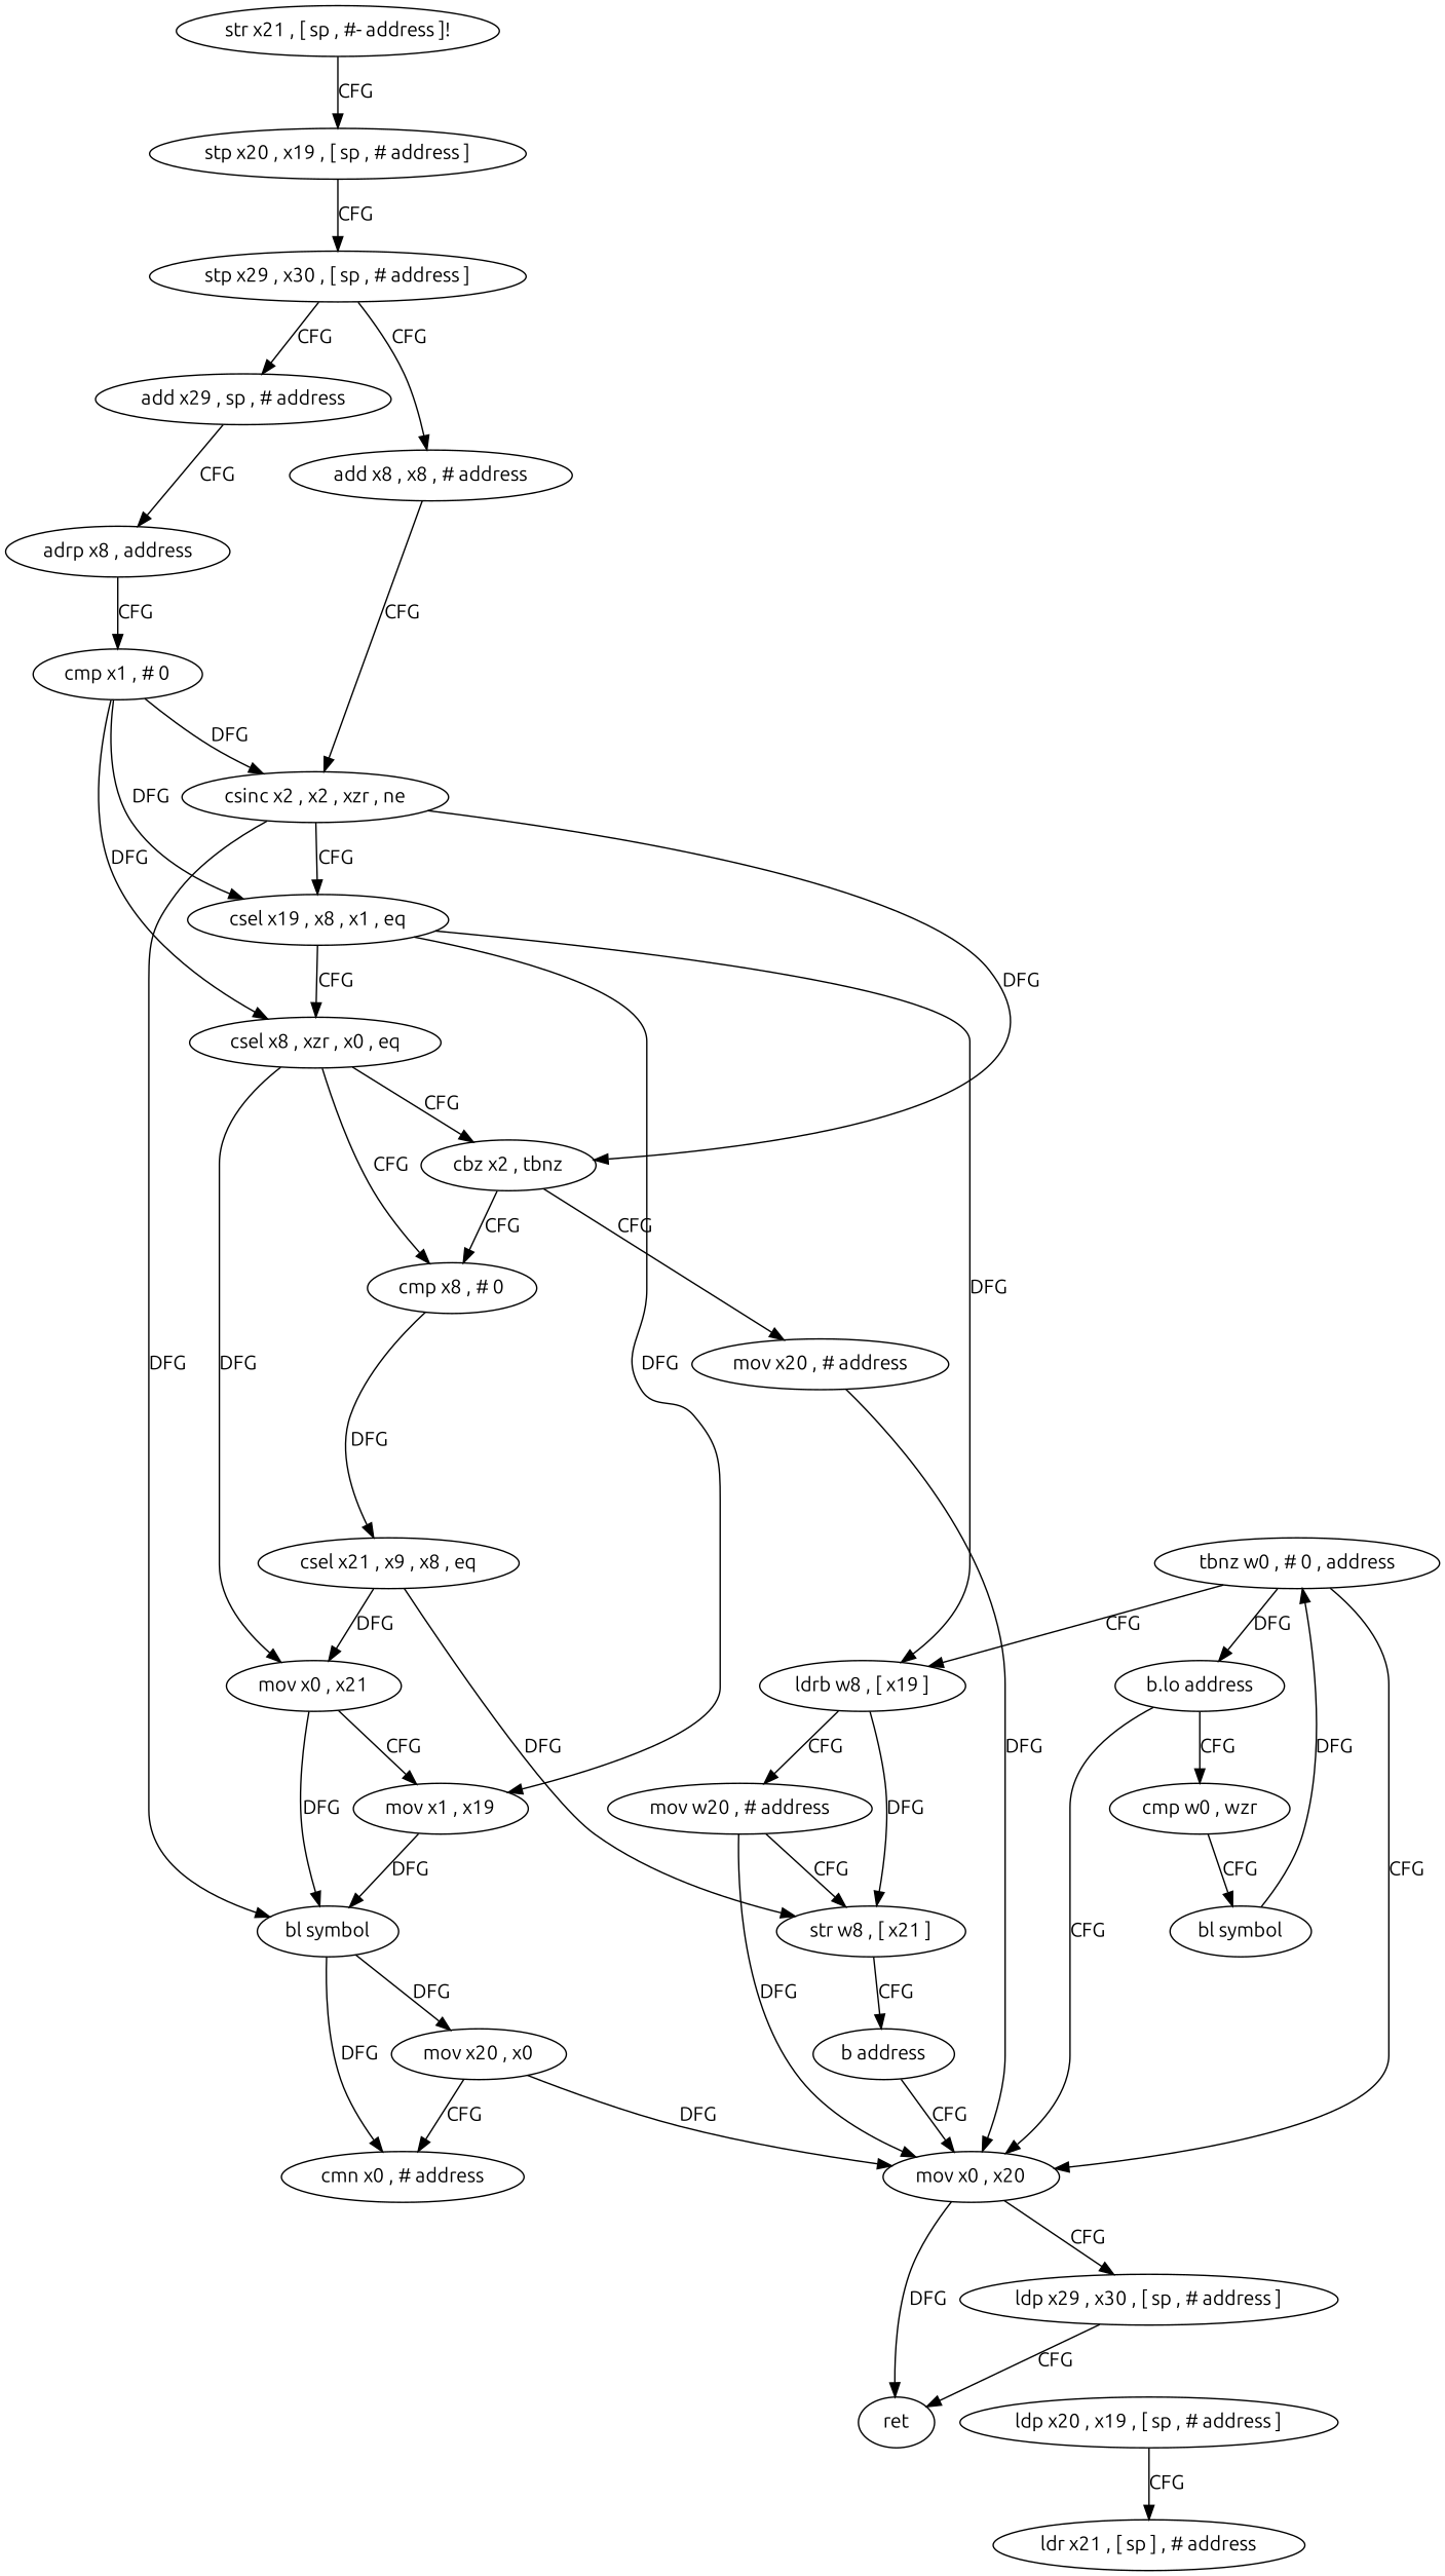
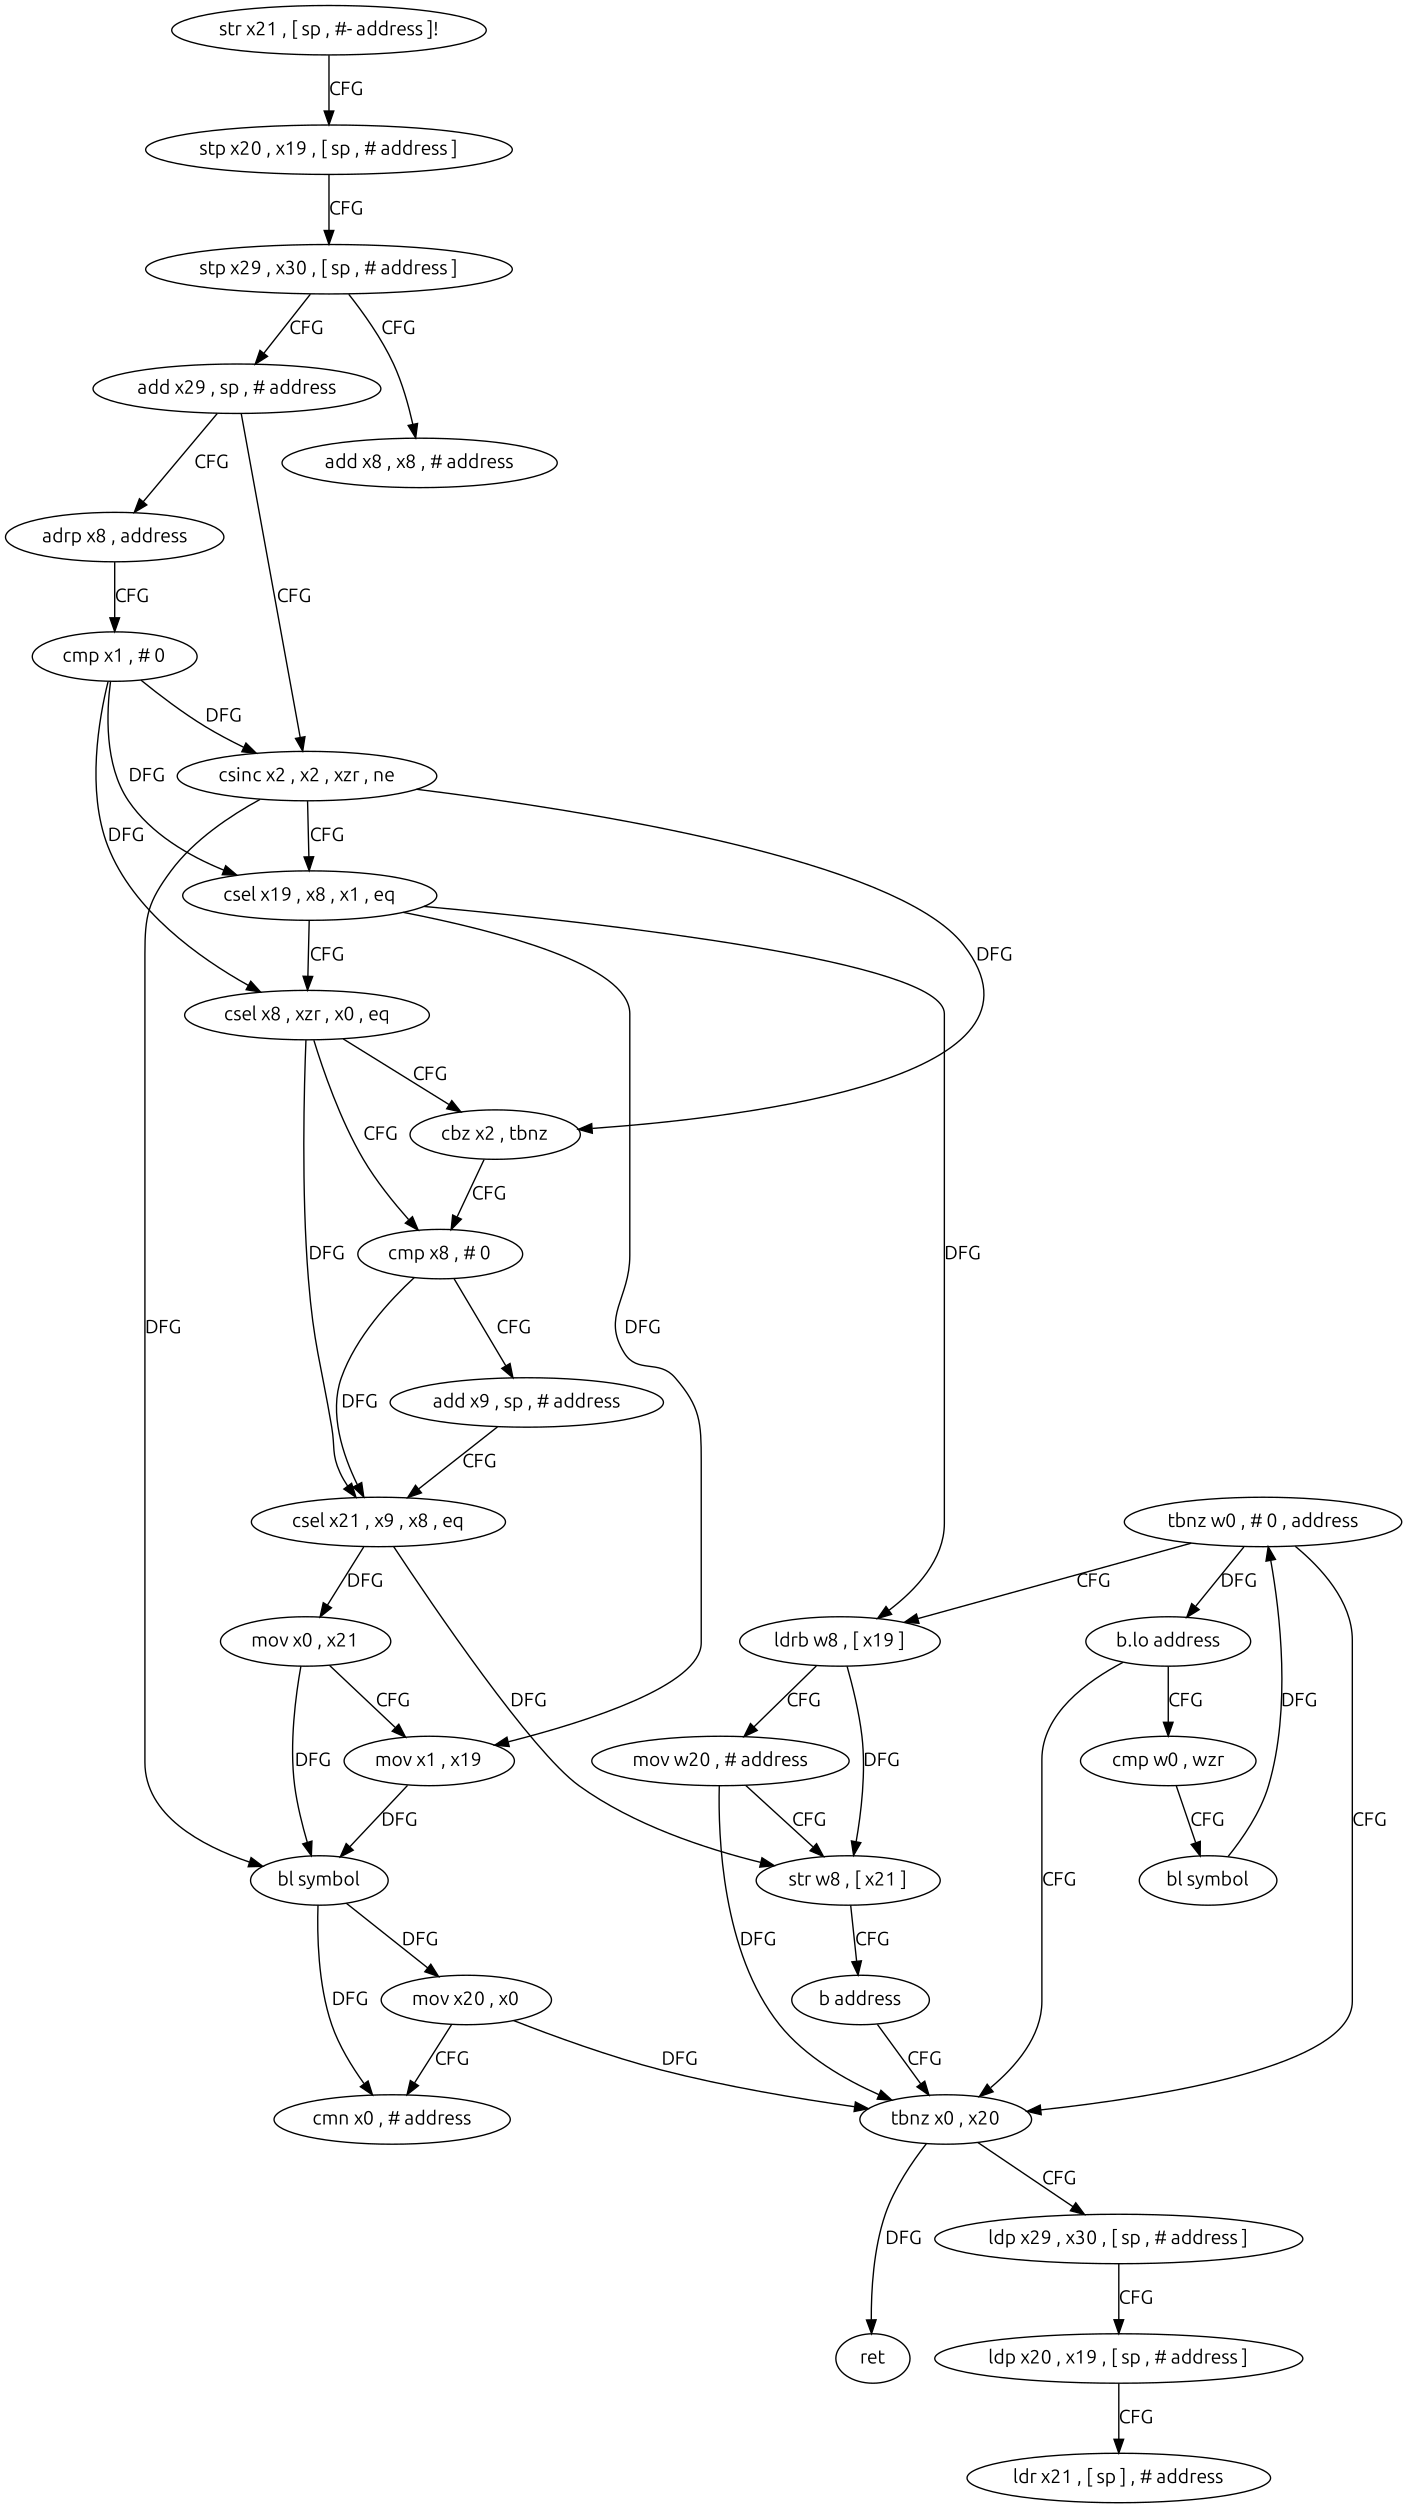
  digraph {
    fontname=Ubuntu
    node [fontname=Ubuntu]
    edge [fontname=Ubuntu]
    n1 [label="str x21 , [ sp , #- address ]!"]
    n2 [label="stp x20 , x19 , [ sp , # address ]"]
    n3 [label="stp x29 , x30 , [ sp , # address ]"]
    n4 [label="add x29 , sp , # address"]
    n5 [label="add x8 , x8 , # address"]
    n6 [label="adrp x8 , address"]
    n7 [label="cmp x1 , # 0"]
    n8 [label="csinc x2 , x2 , xzr , ne"]
    n9 [label="csel x19 , x8 , x1 , eq"]
    n10 [label="csel x8 , xzr , x0 , eq"]
    n11 [label="cbz x2 , tbnz"]
    n12 [label="bl symbol"]
    n13 [label="mov x1 , x19"]
    n14 [label="ldrb w8 , [ x19 ]"]
    n15 [label="cmp x8 , # 0"]
    n16 [label="csel x21 , x9 , x8 , eq"]
-   n17 [label="mov x20 , # address"]
    n18 [label="mov x20 , x0"]
    n19 [label="cmn x0 , # address"]
    n20 [label="str w8 , [ x21 ]"]
    n21 [label="mov w20 , # address"]
+   n22 [label="add x9 , sp , # address"]
    n23 [label="mov x0 , x21"]
-   n24 [label="mov x0 , x20"]
+   n24 [label="tbnz x0 , x20"]
    n25 [label="ldp x29 , x30 , [ sp , # address ]"]
    n26 [label=ret]
    n27 [label="ldp x20 , x19 , [ sp , # address ]"]
    n28 [label="b address"]
    n29 [label="b.lo address"]
    n30 [label="cmp w0 , wzr"]
    n31 [label="bl symbol"]
    n32 [label="tbnz w0 , # 0 , address"]
    n33 [label="ldr x21 , [ sp ] , # address"]
    n1 -> n2 [label=CFG]
    n2 -> n3 [label=CFG]
    n3 -> n4 [label=CFG]
    n3 -> n5 [label=CFG]
    n4 -> n6 [label=CFG]
-   n5 -> n8 [label=CFG]
+   n4 -> n8 [label=CFG]
    n6 -> n7 [label=CFG]
    n7 -> n8 [label=DFG]
    n7 -> n9 [label=DFG]
    n7 -> n10 [label=DFG]
    n8 -> n9 [label=CFG]
    n8 -> n11 [label=DFG]
    n8 -> n12 [label=DFG]
    n9 -> n10 [label=CFG]
    n9 -> n13 [label=DFG]
    n9 -> n14 [label=DFG]
    n10 -> n11 [label=CFG]
    n10 -> n15 [label=CFG]
-   n10 -> n23 [label=DFG]
+   n10 -> n16 [label=DFG]
    n11 -> n15 [label=CFG]
-   n11 -> n17 [label=CFG]
    n12 -> n18 [label=DFG]
    n12 -> n19 [label=DFG]
    n13 -> n12 [label=DFG]
    n14 -> n20 [label=DFG]
    n14 -> n21 [label=CFG]
    n15 -> n16 [label=DFG]
+   n15 -> n22 [label=CFG]
    n16 -> n20 [label=DFG]
    n16 -> n23 [label=DFG]
-   n17 -> n24 [label=DFG]
    n18 -> n19 [label=CFG]
    n18 -> n24 [label=DFG]
    n20 -> n28 [label=CFG]
    n21 -> n20 [label=CFG]
    n21 -> n24 [label=DFG]
+   n22 -> n16 [label=CFG]
    n23 -> n12 [label=DFG]
    n23 -> n13 [label=CFG]
    n24 -> n25 [label=CFG]
    n24 -> n26 [label=DFG]
-   n25 -> n26 [label=CFG]
+   n25 -> n27 [label=CFG]
    n27 -> n33 [label=CFG]
    n28 -> n24 [label=CFG]
    n29 -> n24 [label=CFG]
    n29 -> n30 [label=CFG]
    n30 -> n31 [label=CFG]
    n31 -> n32 [label=DFG]
    n32 -> n14 [label=CFG]
    n32 -> n24 [label=CFG]
    n32 -> n29 [label=DFG]
  }
